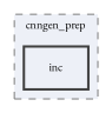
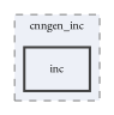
  digraph {
    compound=true
    fontname="EB Garamond"
    n1 [color=grey25 fillcolor="#edf0f7" fontname="EB Garamond" fontsize=10 label=inc shape=box style="filled,bold,"]
    subgraph cluster_1 {
      bgcolor="#edf0f7"
      fontsize=10
-     label=cnngen_prep
+     label=cnngen_inc
      pencolor=grey50
      style="filled,dashed,"
      n1
    }
  }
